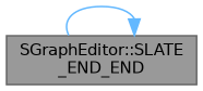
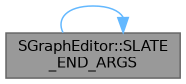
  digraph {
    rankdir=LR
    fontname="DejaVu Sans"
-   n1 [color=gray40 fillcolor=grey60 fontcolor=black fontname="DejaVu Sans" fontsize=10 height=0.2 label="SGraphEditor::SLATE\l_END_END" shape=box style=filled width=0.4]
+   n1 [color=gray40 fillcolor=grey60 fontcolor=black fontname="DejaVu Sans" fontsize=10 height=0.2 label="SGraphEditor::SLATE\l_END_ARGS" shape=box style=filled width=0.4]
    n1 -> n1 [color=steelblue1 fontname="DejaVu Sans" fontsize=10 labelfontname=Helvetica labelfontsize=10 style=solid]
  }
